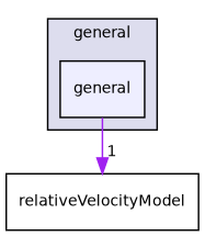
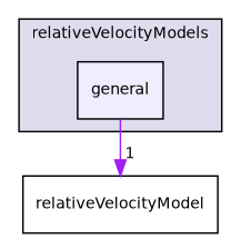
  digraph {
    compound=true
    node [fontname=Helvetica fontsize=10 shape=box color=black]
    n1 [fillcolor="#eeeeff" label=general pencolor=black style=filled]
    n2 [label=relativeVelocityModel]
    subgraph cluster_1 {
      bgcolor="#ddddee"
      fontname=Helvetica
      fontsize=10
-     label=general
+     label=relativeVelocityModels
      pencolor=black
      n1
    }
    n1 -> n2 [headlabel=1 labeldistance=1.5 labelfontname=Helvetica labelfontsize=10 color=purple]
  }
